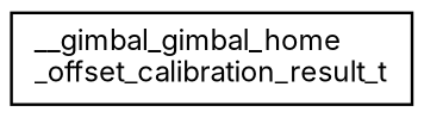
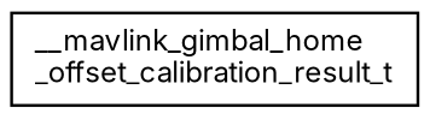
  digraph {
    rankdir=TB
    fontname=Inter
-   n1 [color=black fillcolor=white fontname=Inter fontsize=10 height=0.2 label="__gimbal_gimbal_home\l_offset_calibration_result_t" shape=record style=filled width=0.4]
+   n1 [color=black fillcolor=white fontname=Inter fontsize=10 height=0.2 label="__mavlink_gimbal_home\l_offset_calibration_result_t" shape=record style=filled width=0.4]
  }
